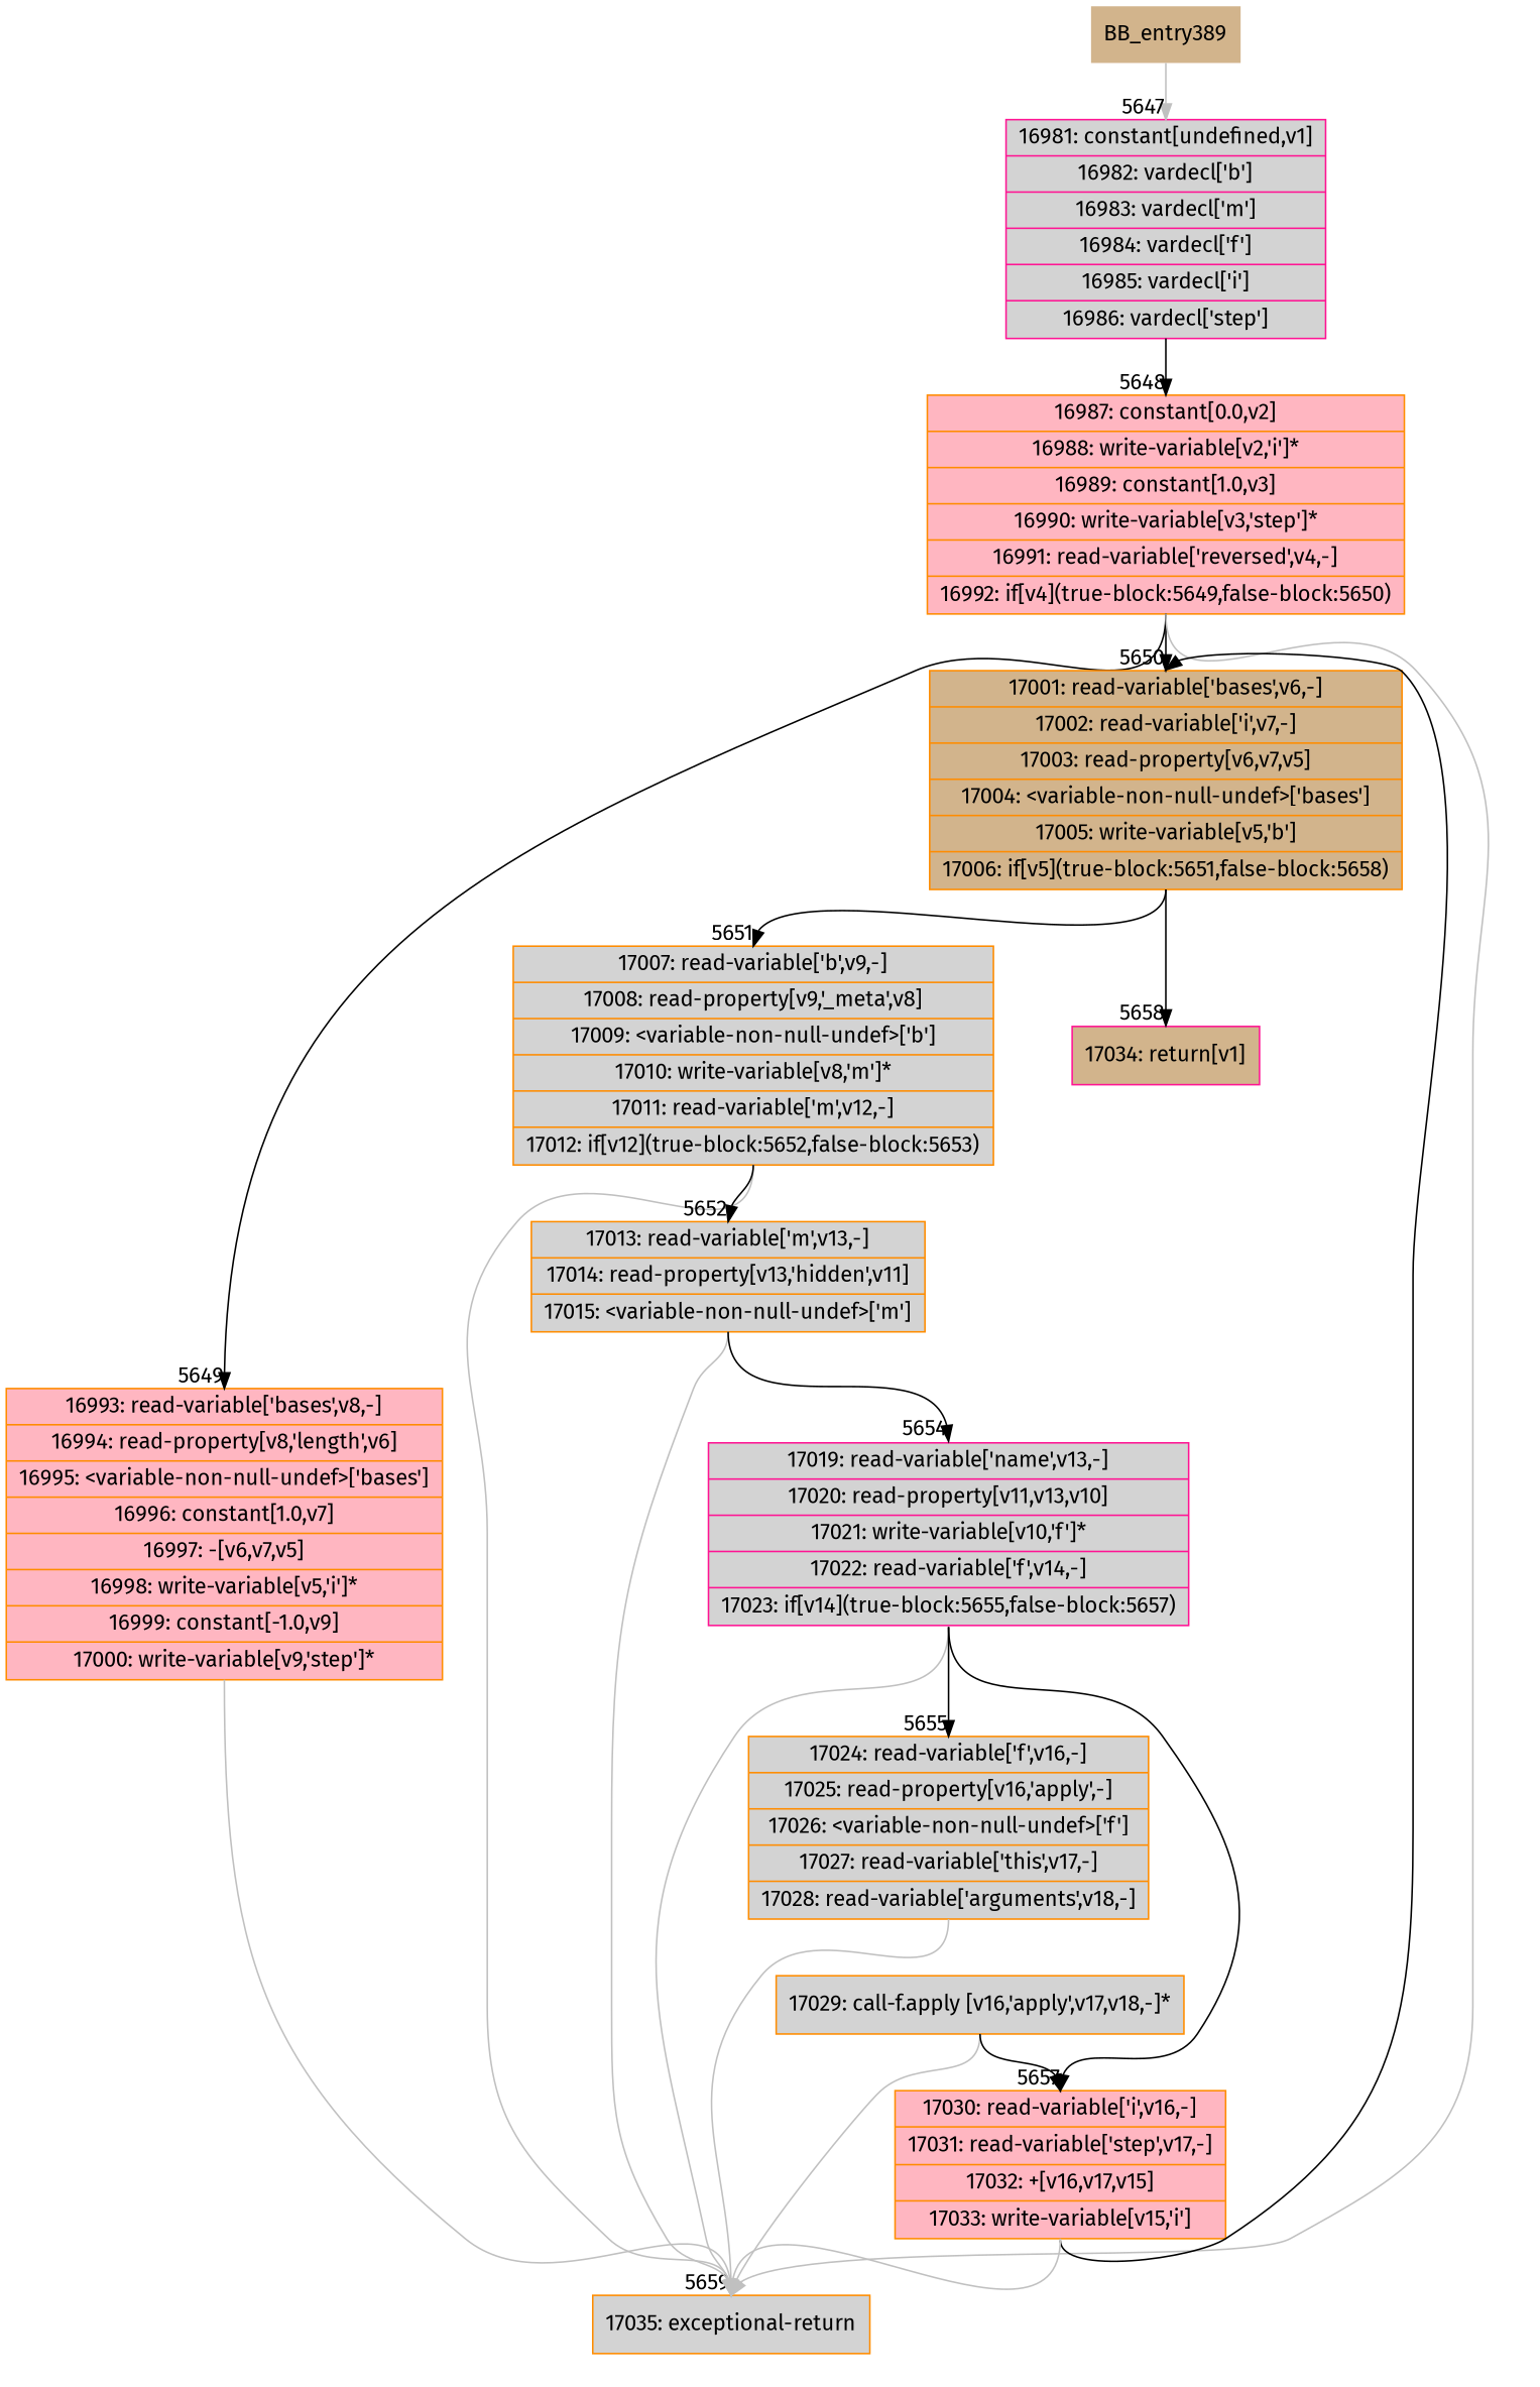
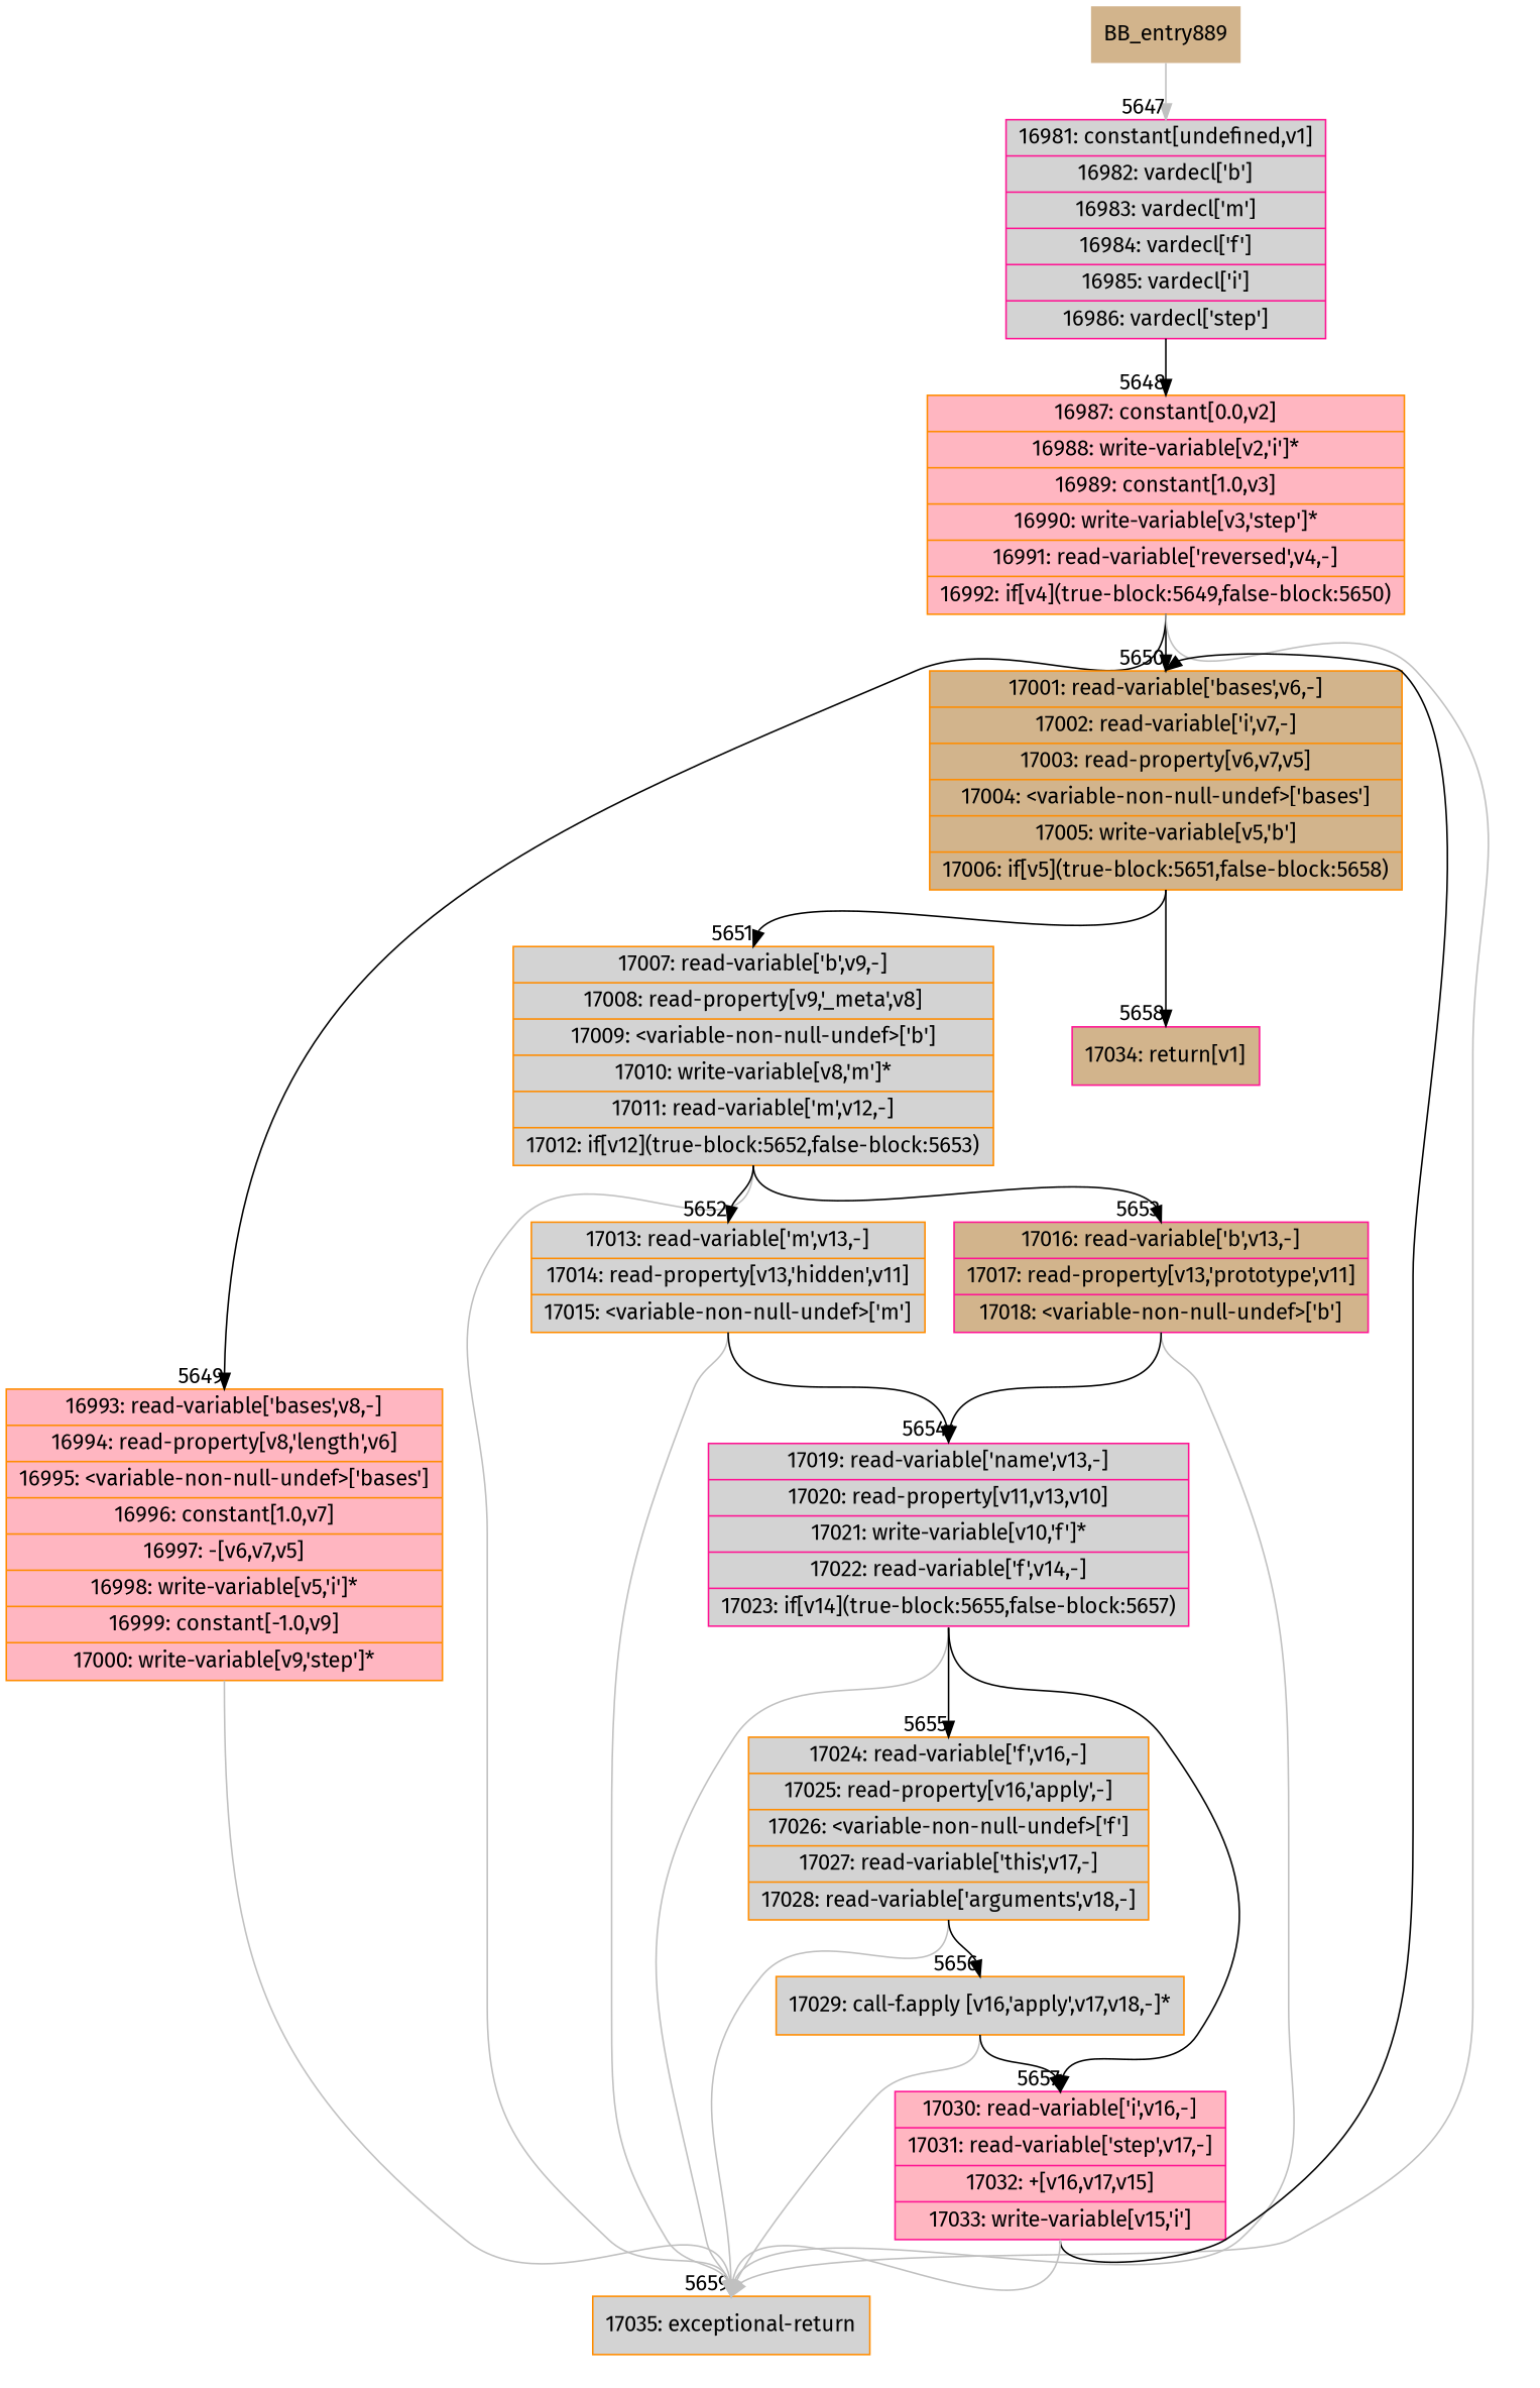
  digraph {
    fontname="Fira Sans"
    rankdir=TD
    node [color=darkorange fillcolor=lightgrey fontname="Fira Sans" shape=record style=filled]
    edge [fontname="Fira Sans" headport=n tailport=s]
-   BB_entry389 [fillcolor=tan shape=none]
+   BB_entry389 [fillcolor=tan shape=none label=BB_entry889]
    n2 [color=deeppink label="{16981: constant[undefined,v1]|16982: vardecl['b']|16983: vardecl['m']|16984: vardecl['f']|16985: vardecl['i']|16986: vardecl['step']}"]
    n3 [fillcolor=lightpink label="{16987: constant[0.0,v2]|16988: write-variable[v2,'i']*|16989: constant[1.0,v3]|16990: write-variable[v3,'step']*|16991: read-variable['reversed',v4,-]|16992: if[v4](true-block:5649,false-block:5650)}"]
    n4 [fillcolor=lightpink label="{16993: read-variable['bases',v8,-]|16994: read-property[v8,'length',v6]|16995: \<variable-non-null-undef\>['bases']|16996: constant[1.0,v7]|16997: -[v6,v7,v5]|16998: write-variable[v5,'i']*|16999: constant[-1.0,v9]|17000: write-variable[v9,'step']*}"]
    n5 [fillcolor=tan label="{17001: read-variable['bases',v6,-]|17002: read-variable['i',v7,-]|17003: read-property[v6,v7,v5]|17004: \<variable-non-null-undef\>['bases']|17005: write-variable[v5,'b']|17006: if[v5](true-block:5651,false-block:5658)}"]
    n6 [label="{17035: exceptional-return}"]
    n7 [label="{17007: read-variable['b',v9,-]|17008: read-property[v9,'_meta',v8]|17009: \<variable-non-null-undef\>['b']|17010: write-variable[v8,'m']*|17011: read-variable['m',v12,-]|17012: if[v12](true-block:5652,false-block:5653)}"]
    n8 [color=deeppink fillcolor=tan label="{17034: return[v1]}"]
    n9 [label="{17013: read-variable['m',v13,-]|17014: read-property[v13,'hidden',v11]|17015: \<variable-non-null-undef\>['m']}"]
+   n10 [color=deeppink fillcolor=tan label="{17016: read-variable['b',v13,-]|17017: read-property[v13,'prototype',v11]|17018: \<variable-non-null-undef\>['b']}"]
    n11 [color=deeppink label="{17019: read-variable['name',v13,-]|17020: read-property[v11,v13,v10]|17021: write-variable[v10,'f']*|17022: read-variable['f',v14,-]|17023: if[v14](true-block:5655,false-block:5657)}"]
    n12 [label="{17024: read-variable['f',v16,-]|17025: read-property[v16,'apply',-]|17026: \<variable-non-null-undef\>['f']|17027: read-variable['this',v17,-]|17028: read-variable['arguments',v18,-]}"]
-   n13 [fillcolor=lightpink label="{17030: read-variable['i',v16,-]|17031: read-variable['step',v17,-]|17032: +[v16,v17,v15]|17033: write-variable[v15,'i']}"]
+   n13 [color=deeppink fillcolor=lightpink label="{17030: read-variable['i',v16,-]|17031: read-variable['step',v17,-]|17032: +[v16,v17,v15]|17033: write-variable[v15,'i']}"]
    n14 [label="{17029: call-f.apply [v16,'apply',v17,v18,-]*}"]
    BB_entry389 -> n2 [color=gray headlabel="    5647"]
    n2 -> n3 [headlabel="      5648"]
    n3 -> n4 [headlabel="      5649"]
    n3 -> n5 [headlabel="      5650"]
    n3 -> n6 [color=gray headlabel="      5659"]
    n4 -> n6 [color=gray]
    n5 -> n7 [headlabel="      5651"]
    n5 -> n8 [headlabel="      5658"]
    n7 -> n6 [color=gray]
    n7 -> n9 [headlabel="      5652"]
+   n7 -> n10 [headlabel="      5653"]
    n9 -> n6 [color=gray]
    n9 -> n11 [headlabel="      5654"]
+   n10 -> n6 [color=gray]
+   n10 -> n11
    n11 -> n6 [color=gray]
    n11 -> n12 [headlabel="      5655"]
    n11 -> n13 [headlabel="      5657"]
    n12 -> n6 [color=gray]
+   n12 -> n14 [headlabel="      5656"]
    n13 -> n5
    n13 -> n6 [color=gray]
    n14 -> n6 [color=gray]
    n14 -> n13
  }
